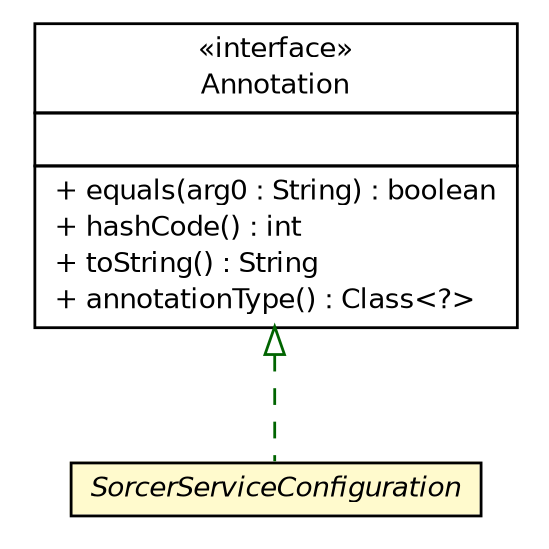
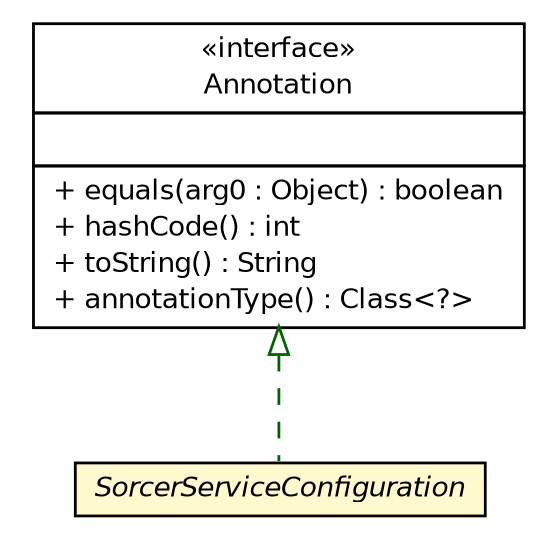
  digraph {
    nodesep=0.25
    ranksep=0.5
    node [fontcolor=black fontname=Helvetica fontsize=10.0 shape=plaintext]
    n1 [label=<<table title="sorcer.junit.SorcerServiceConfiguration" border="0" cellborder="1" cellspacing="0" cellpadding="2" port="p" bgcolor="lemonChiffon" href="./SorcerServiceConfiguration.html"> 		<tr><td><table border="0" cellspacing="0" cellpadding="1"> <tr><td align="center" balign="center"><font face="Helvetica-Oblique"> SorcerServiceConfiguration </font></td></tr> 		</table></td></tr> 		</table>>]
-   n2 [label=<<table title="java.lang.annotation.Annotation" border="0" cellborder="1" cellspacing="0" cellpadding="2" port="p" href="http://docs.oracle.com/javase/7/docs/api/java/lang/annotation/Annotation.html"> 		<tr><td><table border="0" cellspacing="0" cellpadding="1"> <tr><td align="center" balign="center"> &#171;interface&#187; </td></tr> <tr><td align="center" balign="center"> Annotation </td></tr> 		</table></td></tr> 		<tr><td><table border="0" cellspacing="0" cellpadding="1"> <tr><td align="left" balign="left">  </td></tr> 		</table></td></tr> 		<tr><td><table border="0" cellspacing="0" cellpadding="1"> <tr><td align="left" balign="left"> + equals(arg0 : String) : boolean </td></tr> <tr><td align="left" balign="left"> + hashCode() : int </td></tr> <tr><td align="left" balign="left"> + toString() : String </td></tr> <tr><td align="left" balign="left"> + annotationType() : Class&lt;?&gt; </td></tr> 		</table></td></tr> 		</table>>]
+   n2 [label=<<table title="java.lang.annotation.Annotation" border="0" cellborder="1" cellspacing="0" cellpadding="2" port="p" href="http://docs.oracle.com/javase/7/docs/api/java/lang/annotation/Annotation.html"> 		<tr><td><table border="0" cellspacing="0" cellpadding="1"> <tr><td align="center" balign="center"> &#171;interface&#187; </td></tr> <tr><td align="center" balign="center"> Annotation </td></tr> 		</table></td></tr> 		<tr><td><table border="0" cellspacing="0" cellpadding="1"> <tr><td align="left" balign="left">  </td></tr> 		</table></td></tr> 		<tr><td><table border="0" cellspacing="0" cellpadding="1"> <tr><td align="left" balign="left"> + equals(arg0 : Object) : boolean </td></tr> <tr><td align="left" balign="left"> + hashCode() : int </td></tr> <tr><td align="left" balign="left"> + toString() : String </td></tr> <tr><td align="left" balign="left"> + annotationType() : Class&lt;?&gt; </td></tr> 		</table></td></tr> 		</table>>]
    n2 -> n1 [arrowtail=empty dir=back fontname=Helvetica fontsize=10 headport=p labelfontname=Helvetica labelfontsize=10 style=dashed tailport=p color=darkgreen]
  }
